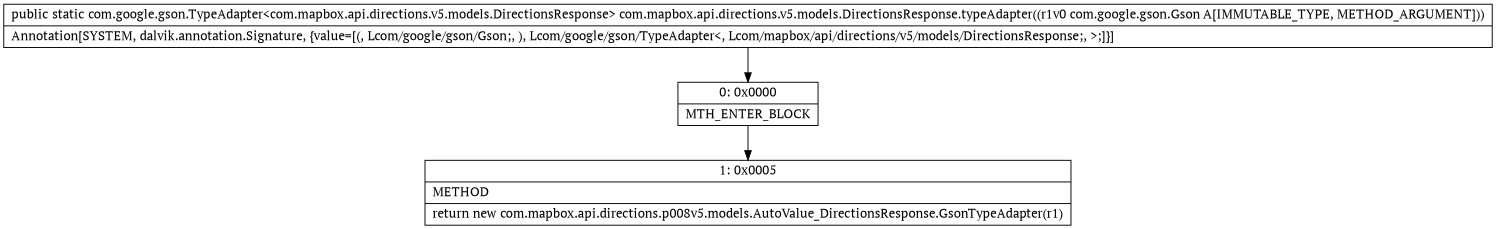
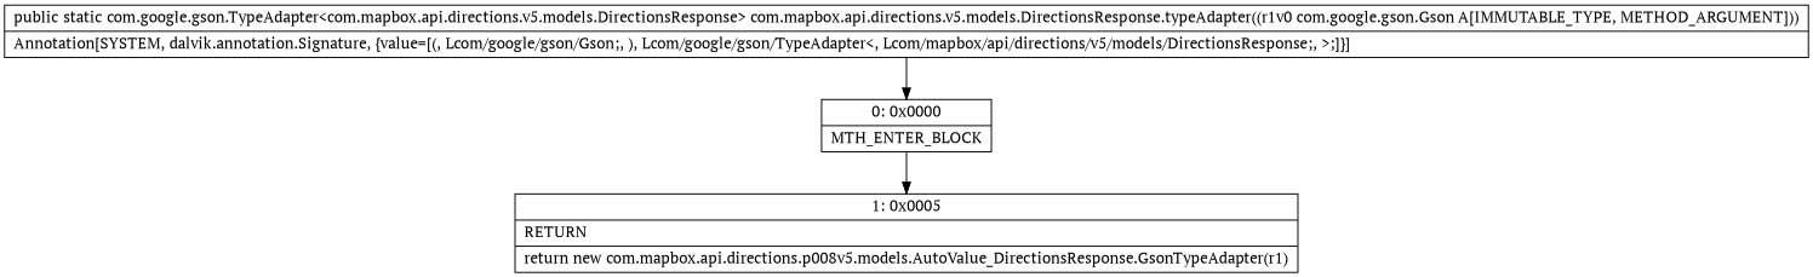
  digraph {
    fontname="PT Serif"
    node [shape=record fontname="PT Serif"]
    edge [fontname="PT Serif"]
    n1 [label="{0\:\ 0x0000|MTH_ENTER_BLOCK\l}"]
-   n2 [label="{1\:\ 0x0005|METHOD\l|return new com.mapbox.api.directions.p008v5.models.AutoValue_DirectionsResponse.GsonTypeAdapter(r1)\l}"]
+   n2 [label="{1\:\ 0x0005|RETURN\l|return new com.mapbox.api.directions.p008v5.models.AutoValue_DirectionsResponse.GsonTypeAdapter(r1)\l}"]
    n3 [label="{public static com.google.gson.TypeAdapter\<com.mapbox.api.directions.v5.models.DirectionsResponse\> com.mapbox.api.directions.v5.models.DirectionsResponse.typeAdapter((r1v0 com.google.gson.Gson A[IMMUTABLE_TYPE, METHOD_ARGUMENT]))  | Annotation[SYSTEM, dalvik.annotation.Signature, \{value=[(, Lcom\/google\/gson\/Gson;, ), Lcom\/google\/gson\/TypeAdapter\<, Lcom\/mapbox\/api\/directions\/v5\/models\/DirectionsResponse;, \>;]\}]\l}"]
    n1 -> n2
    n3 -> n1
  }
